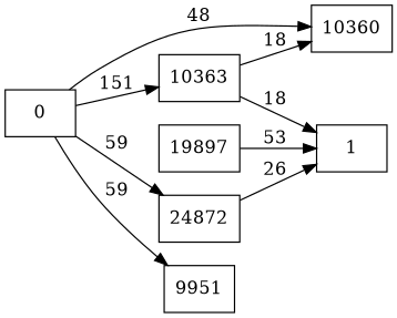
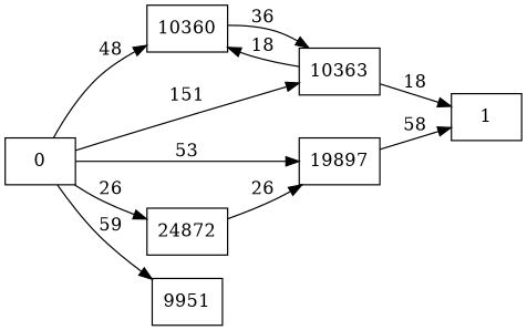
  digraph {
    rankdir=LR
    node [shape=rectangle]
    10360
    10363
    1
    19897
    24872
    0
    9951
+   10360 -> 10363 [label=36]
    10363 -> 10360 [label=18]
    10363 -> 1 [label=18]
-   19897 -> 1 [label=53]
-   24872 -> 1 [label=26]
+   19897 -> 1 [label=58]
+   24872 -> 19897 [label=26]
    0 -> 10360 [label=48]
    0 -> 10363 [label=151]
-   0 -> 24872 [label=59]
+   0 -> 19897 [label=53]
+   0 -> 24872 [label=26]
    0 -> 9951 [label=59]
  }
